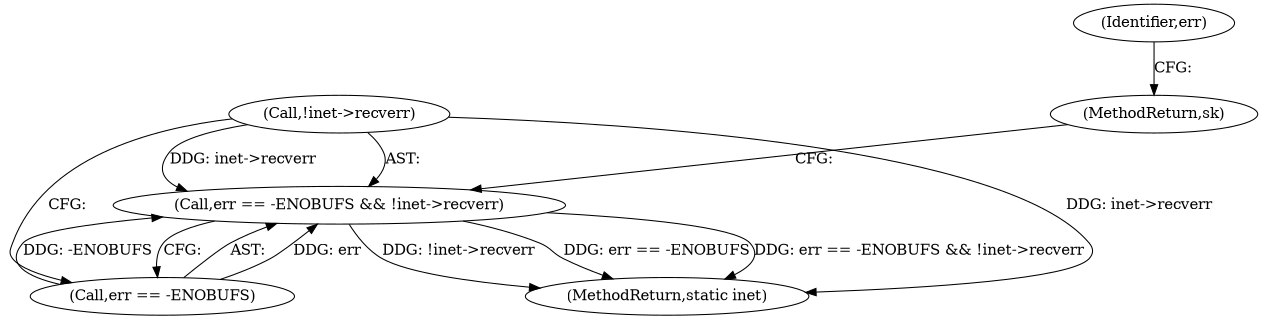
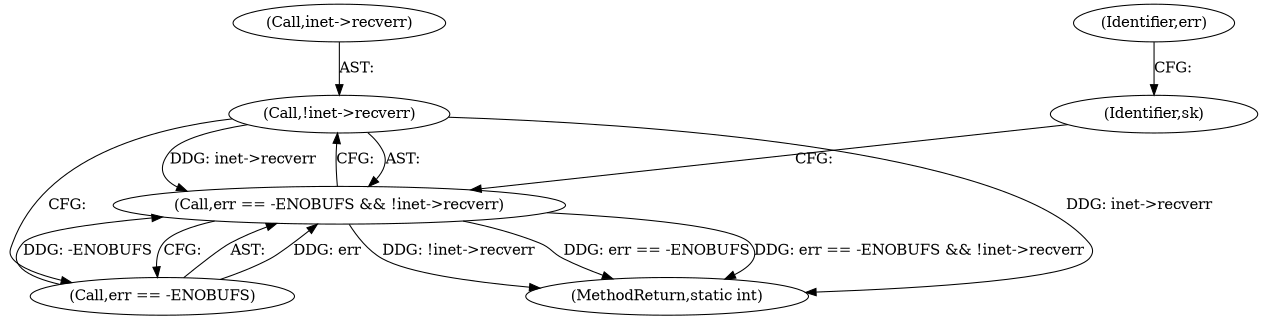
  digraph {
    n1 [label="(Call,!inet->recverr)"]
    n2 [label="(Call,err == -ENOBUFS && !inet->recverr)"]
-   n3 [label="(MethodReturn,static inet)"]
+   n3 [label="(MethodReturn,static int)"]
    n4 [label="(Call,err == -ENOBUFS)"]
+   n5 [label="(Call,inet->recverr)"]
    n6 [label="(Identifier,err)"]
-   n7 [label="(MethodReturn,sk)"]
+   n7 [label="(Identifier,sk)"]
    n1 -> n2 [label="AST: "]
    n1 -> n2 [label="DDG: inet->recverr"]
    n1 -> n3 [label="DDG: inet->recverr"]
    n1 -> n4 [label="CFG: "]
+   n2 -> n1 [label="CFG: "]
    n2 -> n3 [label="DDG: err == -ENOBUFS"]
    n2 -> n3 [label="DDG: err == -ENOBUFS && !inet->recverr"]
    n2 -> n3 [label="DDG: !inet->recverr"]
    n2 -> n4 [label="CFG: "]
    n4 -> n2 [label="AST: "]
    n4 -> n2 [label="DDG: err"]
    n4 -> n2 [label="DDG: -ENOBUFS"]
+   n5 -> n1 [label="AST: "]
    n6 -> n7 [label="CFG: "]
    n7 -> n2 [label="CFG: "]
  }
